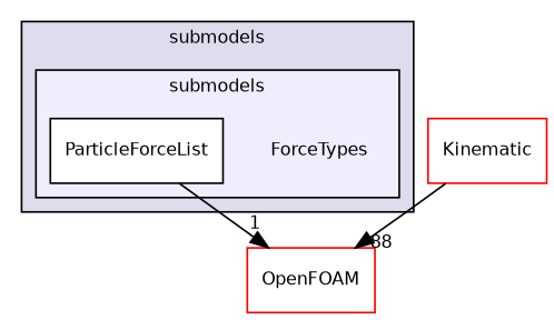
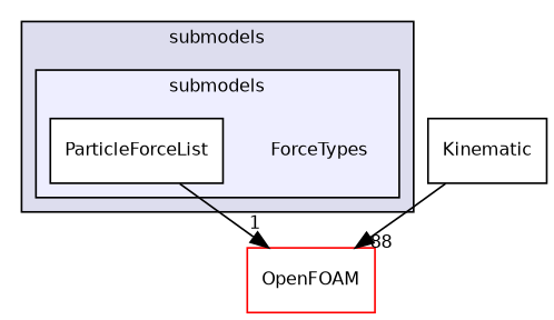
  digraph {
    compound=true
    node [fontname=Helvetica fontsize=10 shape=box color=red]
    edge [labeldistance=1.5 labelfontname=Helvetica labelfontsize=10]
    n1 [label=ForceTypes shape=plaintext color=""]
    n2 [color=black fillcolor=white label=ParticleForceList style=filled]
    n3 [label=OpenFOAM]
-   n4 [label=Kinematic]
+   n4 [color=black label=Kinematic]
    subgraph cluster_1 {
      bgcolor="#ddddee"
      fontname=Helvetica
      fontsize=10
      label=submodels
      pencolor=black
      subgraph cluster_2 {
        bgcolor="#eeeeff"
        fontname=Helvetica
        fontsize=10
        label=submodels
        pencolor=black
        n1
        n2
      }
    }
    n2 -> n3 [headlabel=1]
    n4 -> n3 [headlabel=88]
  }
